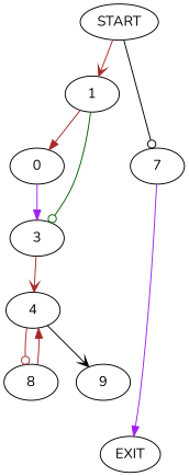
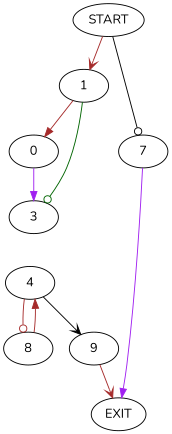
  digraph {
    fontname=Nunito
    node [fontname=Nunito]
    edge [arrowhead=vee color=brown fontname=Nunito]
    n1 [label=START]
    1
    7
    n4 [label=0]
    3
    n6 [label=EXIT]
    4
    n8 [label=8]
    n9 [label=9]
    n1 -> 1
    n1 -> 7 [arrowhead=odot color=black]
    1 -> n4 [arrowhead=normal]
    1 -> 3 [arrowhead=odot color=darkgreen]
    7 -> n6 [arrowhead=normal color=purple]
    n4 -> 3 [arrowhead=normal color=purple]
-   3 -> 4
    4 -> n8 [arrowhead=odot]
    4 -> n9 [color=black]
    n8 -> 4 [arrowhead=normal]
+   n9 -> n6
  }
